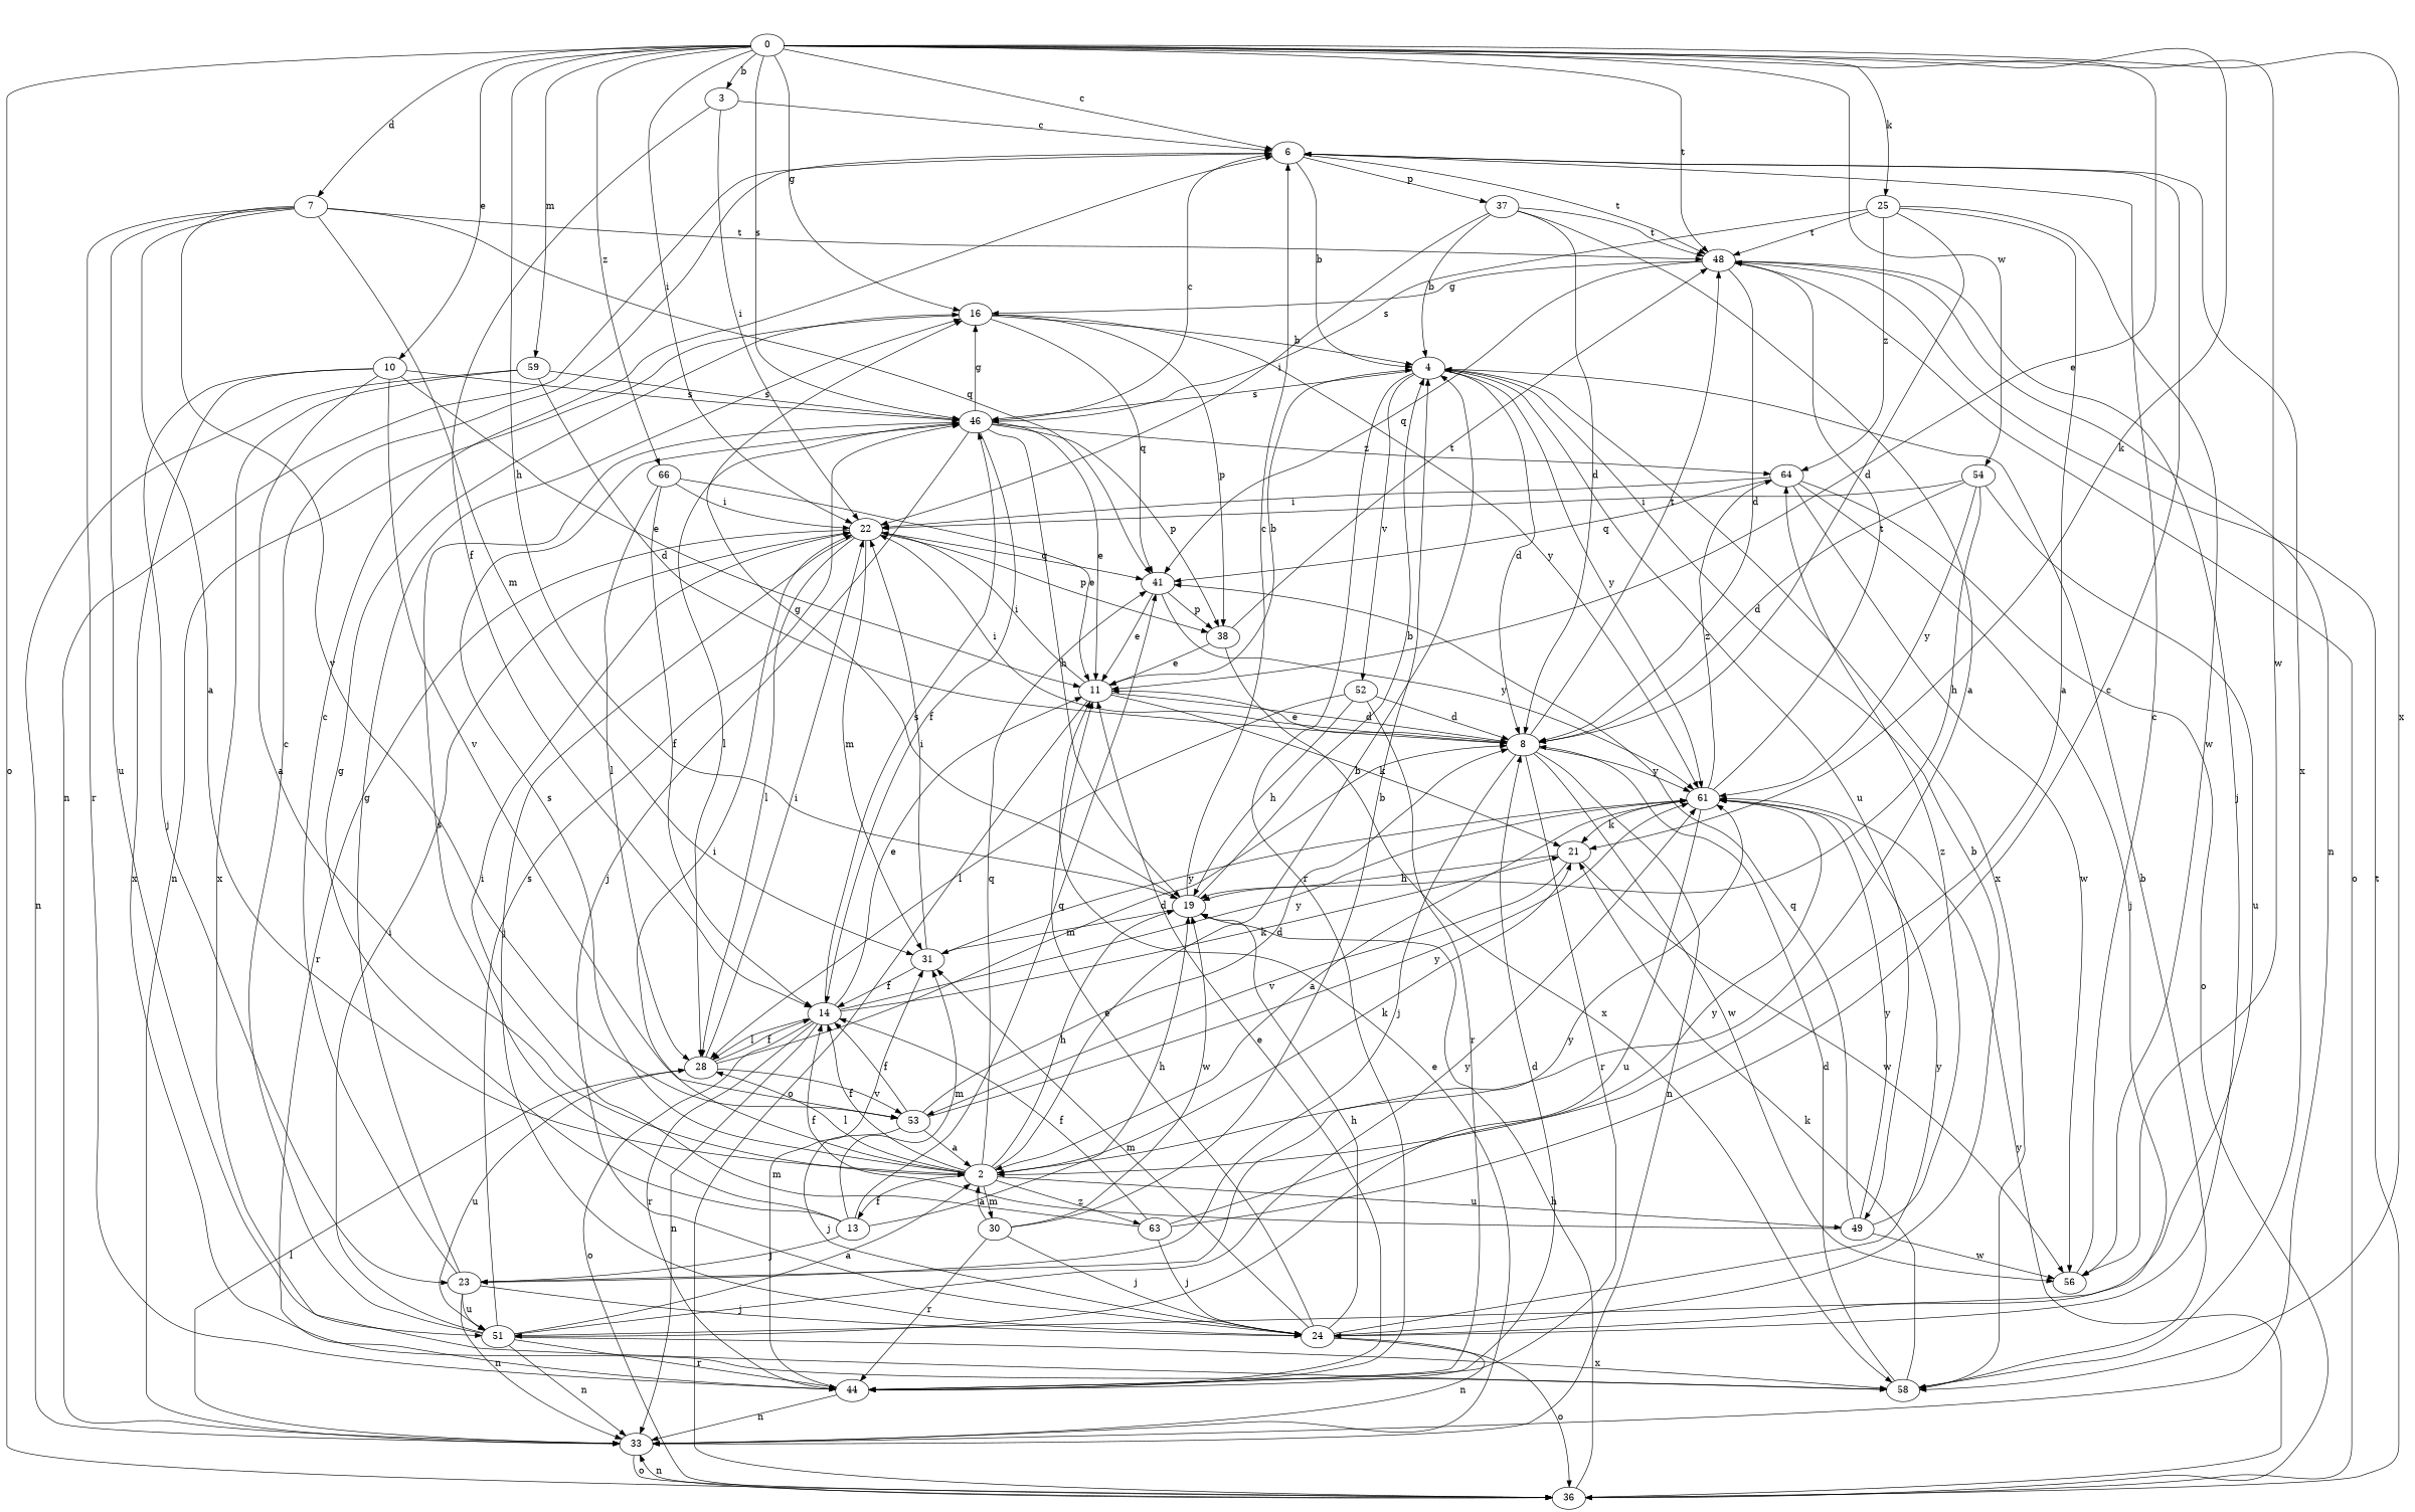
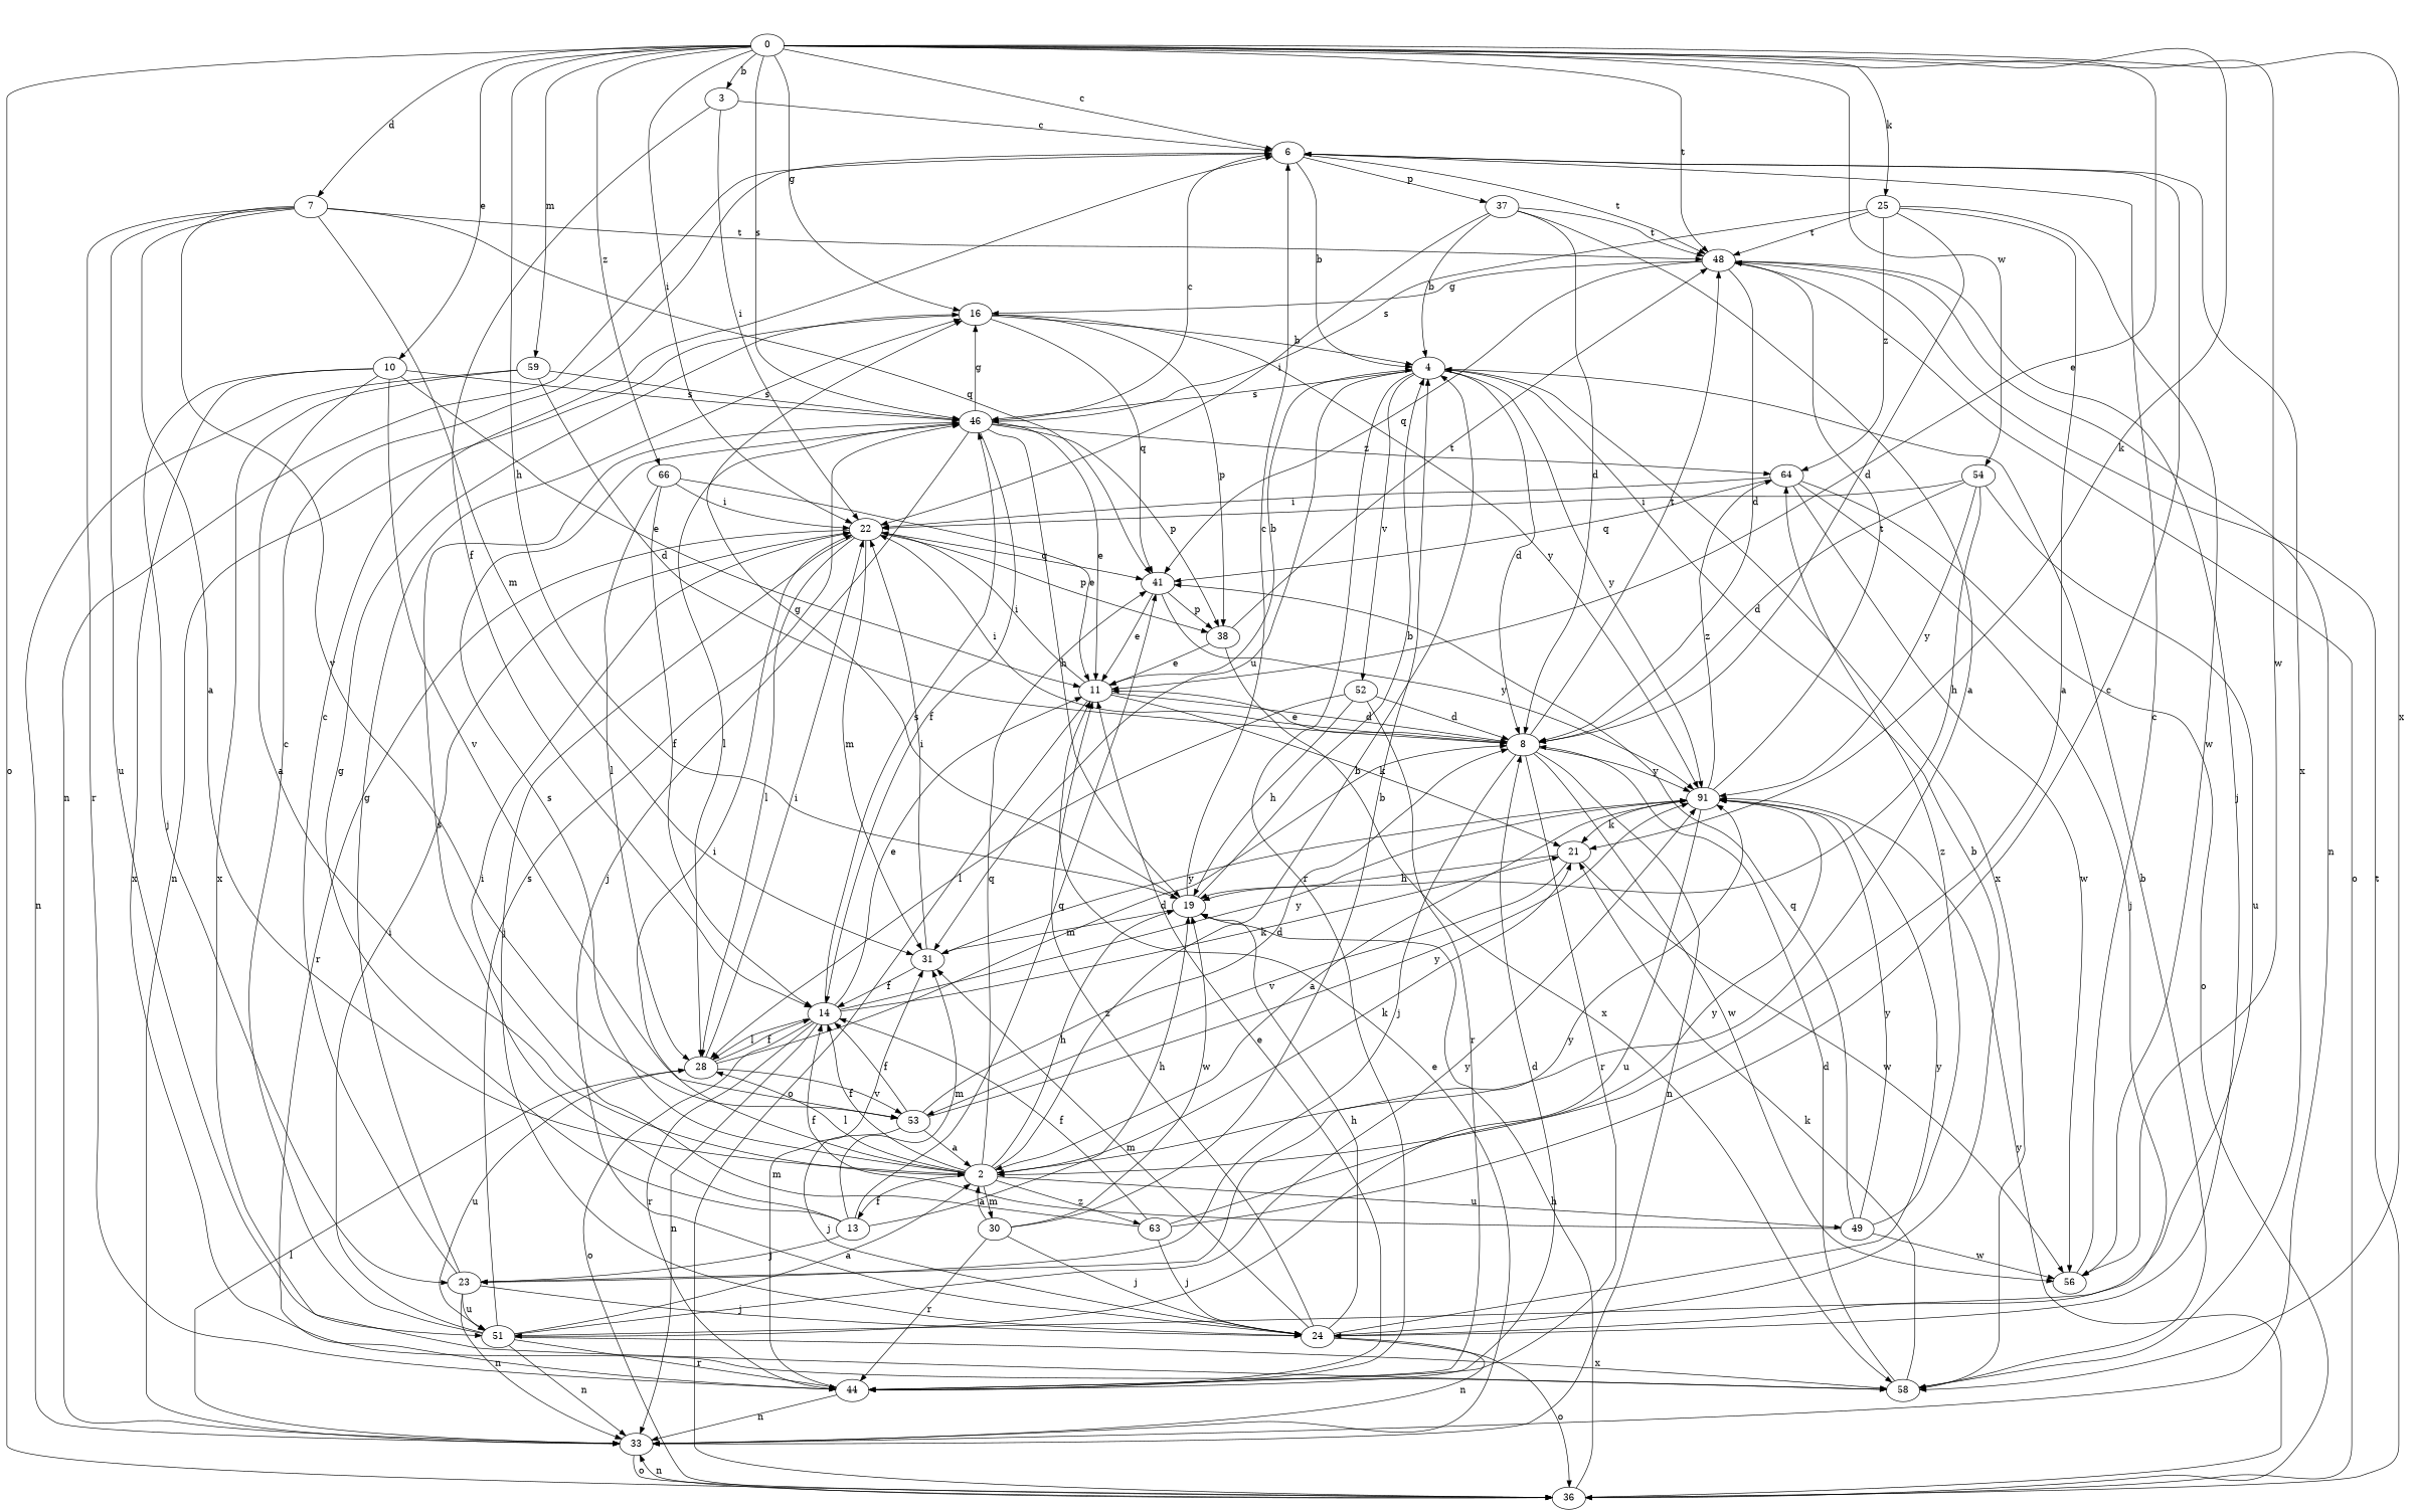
  strict digraph {
    0
    3
    6
    7
    10
    11
    16
    19
    22
    25
    n11 [label=21]
    n12 [label=59]
    36
    46
    48
    54
    56
    58
    n19 [label=66]
    14
    4
    33
    37
    2
    41
    44
    31
    51
    53
    23
    n31 [label=8]
-   61
+   61 [label=91]
    38
    28
    24
    64
    13
    30
    49
    63
    52
    0 -> 3 [label=b]
    0 -> 6 [label=c]
    0 -> 7 [label=d]
    0 -> 10 [label=e]
    0 -> 11 [label=e]
    0 -> 16 [label=g]
    0 -> 19 [label=h]
    0 -> 22 [label=i]
    0 -> 25 [label=k]
    0 -> n11 [label=k]
    0 -> n12 [label=m]
    0 -> 36 [label=o]
    0 -> 46 [label=s]
    0 -> 48 [label=t]
    0 -> 54 [label=w]
    0 -> 56 [label=w]
    0 -> 58 [label=x]
    0 -> n19 [label=z]
    3 -> 6 [label=c]
    3 -> 22 [label=i]
    3 -> 14 [label=f]
    6 -> 48 [label=t]
    6 -> 58 [label=x]
    6 -> 4 [label=b]
    6 -> 33 [label=n]
    6 -> 37 [label=p]
    7 -> 48 [label=t]
    7 -> 2 [label=a]
    7 -> 41 [label=q]
    7 -> 44 [label=r]
    7 -> 31 [label=m]
    7 -> 51 [label=u]
    7 -> 53 [label=v]
    10 -> 11 [label=e]
    10 -> 46 [label=s]
    10 -> 58 [label=x]
    10 -> 2 [label=a]
    10 -> 53 [label=v]
    10 -> 23 [label=j]
    11 -> 22 [label=i]
    11 -> n11 [label=k]
    11 -> 36 [label=o]
    11 -> 4 [label=b]
    11 -> n31 [label=d]
    16 -> 4 [label=b]
    16 -> 33 [label=n]
    16 -> 41 [label=q]
    16 -> 61 [label=y]
    16 -> 38 [label=p]
    19 -> 6 [label=c]
    19 -> 16 [label=g]
    19 -> 4 [label=b]
    19 -> 31 [label=m]
    22 -> 41 [label=q]
    22 -> 44 [label=r]
    22 -> 31 [label=m]
    22 -> 38 [label=p]
    22 -> 28 [label=l]
    22 -> 24 [label=j]
    25 -> 46 [label=s]
    25 -> 48 [label=t]
    25 -> 56 [label=w]
    25 -> 2 [label=a]
    25 -> n31 [label=d]
    25 -> 64 [label=z]
    n11 -> 19 [label=h]
    n11 -> 56 [label=w]
    n11 -> 53 [label=v]
    n12 -> 46 [label=s]
    n12 -> 58 [label=x]
    n12 -> 33 [label=n]
    n12 -> n31 [label=d]
    36 -> 19 [label=h]
    36 -> 48 [label=t]
    36 -> 33 [label=n]
    36 -> 61 [label=y]
    46 -> 6 [label=c]
    46 -> 11 [label=e]
    46 -> 16 [label=g]
    46 -> 19 [label=h]
    46 -> 14 [label=f]
    46 -> 38 [label=p]
    46 -> 28 [label=l]
    46 -> 24 [label=j]
    46 -> 64 [label=z]
    48 -> 16 [label=g]
    48 -> 36 [label=o]
    48 -> 33 [label=n]
    48 -> 41 [label=q]
    48 -> n31 [label=d]
    48 -> 24 [label=j]
    54 -> 19 [label=h]
    54 -> 22 [label=i]
    54 -> 51 [label=u]
    54 -> n31 [label=d]
    54 -> 61 [label=y]
    56 -> 6 [label=c]
    58 -> n11 [label=k]
    58 -> 4 [label=b]
    58 -> n31 [label=d]
    n19 -> 11 [label=e]
    n19 -> 22 [label=i]
    n19 -> 14 [label=f]
    n19 -> 28 [label=l]
    14 -> 11 [label=e]
    14 -> n11 [label=k]
    14 -> 36 [label=o]
    14 -> 46 [label=s]
    14 -> 33 [label=n]
    14 -> 44 [label=r]
    14 -> 61 [label=y]
    14 -> 28 [label=l]
    4 -> 46 [label=s]
    4 -> 58 [label=x]
    4 -> 44 [label=r]
    4 -> n31 [label=d]
    4 -> 61 [label=y]
-   4 -> 49 [label=u]
+   4 -> 31 [label=u]
    4 -> 52 [label=v]
    33 -> 11 [label=e]
    33 -> 36 [label=o]
    33 -> 28 [label=l]
    37 -> 22 [label=i]
    37 -> 48 [label=t]
    37 -> 4 [label=b]
    37 -> 2 [label=a]
    37 -> n31 [label=d]
    2 -> 19 [label=h]
    2 -> 22 [label=i]
    2 -> n11 [label=k]
    2 -> 46 [label=s]
    2 -> 14 [label=f]
    2 -> 4 [label=b]
    2 -> 41 [label=q]
    2 -> 28 [label=l]
    2 -> 13 [label=f]
    2 -> 30 [label=m]
    2 -> 49 [label=u]
    2 -> 63 [label=z]
    41 -> 11 [label=e]
    41 -> 61 [label=y]
    41 -> 38 [label=p]
    44 -> 11 [label=e]
    44 -> 33 [label=n]
    44 -> 31 [label=m]
    44 -> n31 [label=d]
    31 -> 22 [label=i]
    31 -> 14 [label=f]
    31 -> 61 [label=y]
    51 -> 6 [label=c]
    51 -> 22 [label=i]
    51 -> 46 [label=s]
    51 -> 58 [label=x]
    51 -> 33 [label=n]
    51 -> 2 [label=a]
    51 -> 44 [label=r]
    51 -> 61 [label=y]
    53 -> 14 [label=f]
    53 -> 2 [label=a]
    53 -> n31 [label=d]
    53 -> 61 [label=y]
    53 -> 24 [label=j]
    23 -> 6 [label=c]
    23 -> 16 [label=g]
    23 -> 33 [label=n]
    23 -> 51 [label=u]
    23 -> 61 [label=y]
    23 -> 24 [label=j]
    n31 -> 11 [label=e]
    n31 -> 22 [label=i]
    n31 -> 48 [label=t]
    n31 -> 56 [label=w]
    n31 -> 33 [label=n]
    n31 -> 44 [label=r]
    n31 -> 23 [label=j]
    n31 -> 61 [label=y]
    61 -> n11 [label=k]
    61 -> 48 [label=t]
    61 -> 2 [label=a]
    61 -> 51 [label=u]
    61 -> 64 [label=z]
    38 -> 11 [label=e]
    38 -> 48 [label=t]
    38 -> 58 [label=x]
    28 -> 22 [label=i]
    28 -> 14 [label=f]
    28 -> 51 [label=u]
    28 -> 53 [label=v]
    28 -> n31 [label=d]
-   24 -> 11 [label=e]
+   24 -> 11 [label=z]
    24 -> 19 [label=h]
    24 -> 36 [label=o]
    24 -> 4 [label=b]
    24 -> 33 [label=n]
    24 -> 31 [label=m]
    24 -> 61 [label=y]
    64 -> 22 [label=i]
    64 -> 36 [label=o]
    64 -> 56 [label=w]
    64 -> 41 [label=q]
    64 -> 24 [label=j]
    13 -> 16 [label=g]
    13 -> 19 [label=h]
    13 -> 46 [label=s]
    13 -> 41 [label=q]
    13 -> 31 [label=m]
    13 -> 23 [label=j]
    30 -> 19 [label=w]
    30 -> 4 [label=b]
    30 -> 2 [label=a]
    30 -> 44 [label=r]
    30 -> 24 [label=j]
    49 -> 56 [label=w]
    49 -> 14 [label=f]
    49 -> 41 [label=q]
    49 -> 61 [label=y]
    49 -> 64 [label=z]
    63 -> 6 [label=c]
    63 -> 22 [label=i]
    63 -> 14 [label=f]
    63 -> 61 [label=y]
    63 -> 24 [label=j]
    52 -> 19 [label=h]
    52 -> 44 [label=r]
    52 -> n31 [label=d]
    52 -> 28 [label=l]
  }
